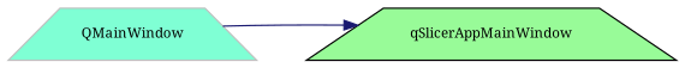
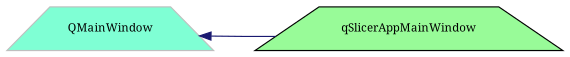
  digraph {
    rankdir=LR
    fontname="Noto Serif"
    node [fontname="Noto Serif" fontsize=10 shape=trapezium style=filled]
    n1 [color=grey75 height=0.2 label=QMainWindow width=0.4 fillcolor=aquamarine]
    n2 [color=black height=0.2 label=qSlicerAppMainWindow width=0.4 fillcolor=palegreen]
-   n2 -> n1 [color=midnightblue dir=back fontname="Noto Serif" fontsize=10 labelfontname=Helvetica labelfontsize=10 style=solid]
+   n1 -> n2 [color=midnightblue dir=back fontname="Noto Serif" fontsize=10 labelfontname=Helvetica labelfontsize=10 style=solid]
  }
